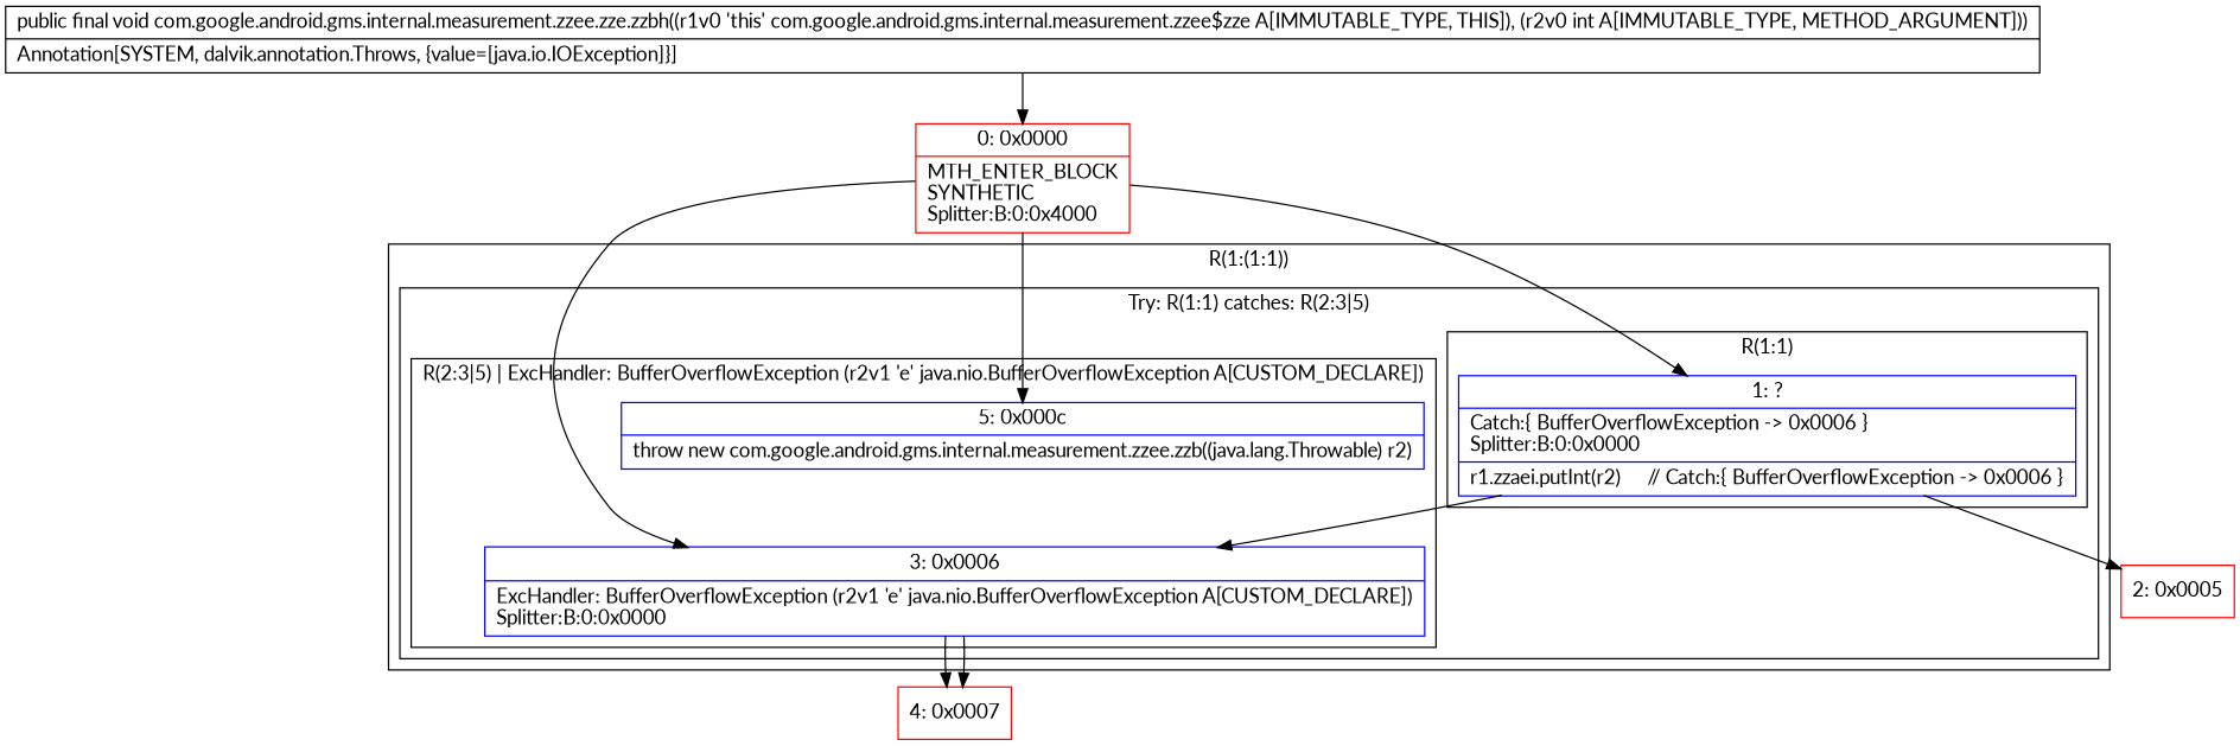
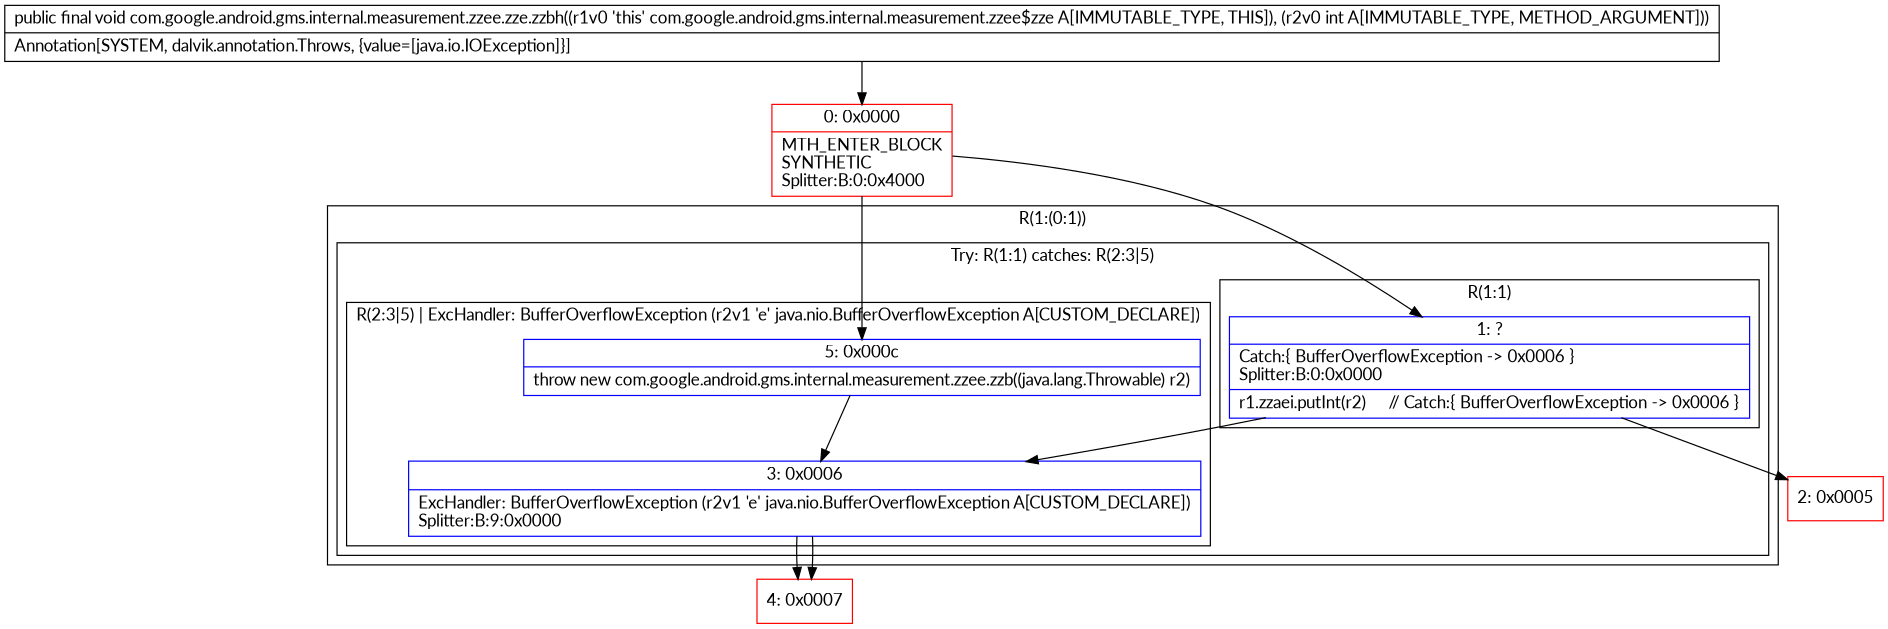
  digraph {
    fontname=Lato
    node [color=blue fontname=Lato shape=record]
    edge [fontname=Lato]
    n1 [label="{1\:\ ?|Catch:\{ BufferOverflowException \-\> 0x0006 \}\lSplitter:B:0:0x0000\l|r1.zzaei.putInt(r2)     \/\/ Catch:\{ BufferOverflowException \-\> 0x0006 \}\l}"]
-   n2 [label="{3\:\ 0x0006|ExcHandler: BufferOverflowException (r2v1 'e' java.nio.BufferOverflowException A[CUSTOM_DECLARE])\lSplitter:B:0:0x0000\l}"]
+   n2 [label="{3\:\ 0x0006|ExcHandler: BufferOverflowException (r2v1 'e' java.nio.BufferOverflowException A[CUSTOM_DECLARE])\lSplitter:B:9:0x0000\l}"]
    n3 [label="{5\:\ 0x000c|throw new com.google.android.gms.internal.measurement.zzee.zzb((java.lang.Throwable) r2)\l}"]
    n4 [color=red label="{2\:\ 0x0005}"]
    n5 [color=red label="{4\:\ 0x0007}"]
    n6 [color=red label="{0\:\ 0x0000|MTH_ENTER_BLOCK\lSYNTHETIC\lSplitter:B:0:0x4000\l}"]
    n7 [label="{public final void com.google.android.gms.internal.measurement.zzee.zze.zzbh((r1v0 'this' com.google.android.gms.internal.measurement.zzee$zze A[IMMUTABLE_TYPE, THIS]), (r2v0 int A[IMMUTABLE_TYPE, METHOD_ARGUMENT]))  | Annotation[SYSTEM, dalvik.annotation.Throws, \{value=[java.io.IOException]\}]\l}" color=""]
    subgraph cluster_1 {
-     label="R(1:(1:1))"
+     label="R(1:(0:1))"
      subgraph cluster_2 {
        label="Try: R(1:1) catches: R(2:3|5)"
        subgraph cluster_3 {
          label="R(1:1)"
          n1
        }
        subgraph cluster_4 {
          label="R(2:3|5) | ExcHandler: BufferOverflowException (r2v1 'e' java.nio.BufferOverflowException A[CUSTOM_DECLARE])\l"
          n2
          n3
        }
      }
    }
    subgraph cluster_5 {
      label="R(2:3|5) | ExcHandler: BufferOverflowException (r2v1 'e' java.nio.BufferOverflowException A[CUSTOM_DECLARE])\l"
    }
    n1 -> n2
    n1 -> n4
    n2 -> n5
    n2 -> n5
    n6 -> n1
-   n6 -> n2
+   n3 -> n2
    n6 -> n3
    n7 -> n6
  }
